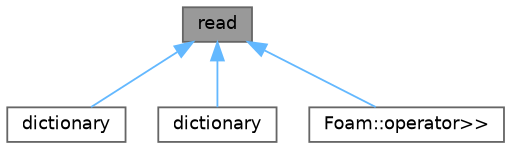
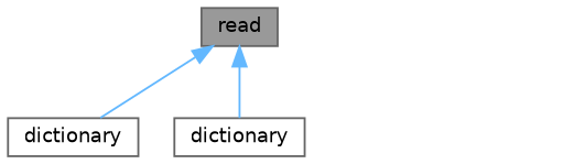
  digraph {
    rankdir=TB
    node [color=grey40 fillcolor=white fontname=Helvetica fontsize=10 shape=box style=filled]
    edge [color=steelblue1 dir=back fontname=Helvetica fontsize=10 labelfontname=Helvetica labelfontsize=10 style=solid]
    n1 [color=gray40 fillcolor=grey60 fontcolor=black height=0.2 label=read width=0.4]
    n2 [height=0.2 label=dictionary width=0.4]
    n3 [height=0.2 label=dictionary width=0.4]
-   n4 [height=0.2 label="Foam::operator\>\>" width=0.4]
    n1 -> n2
    n1 -> n3
-   n1 -> n4
  }
